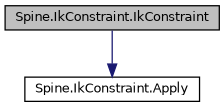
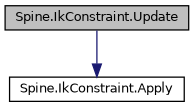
  digraph {
    rankdir=TB
    node [color=black fontname=Helvetica fontsize=10 shape=record style=filled]
-   n1 [fillcolor=grey75 fontcolor=black height=0.2 label="Spine.IkConstraint.IkConstraint" width=0.4]
+   n1 [fillcolor=grey75 fontcolor=black height=0.2 label="Spine.IkConstraint.Update" width=0.4]
    n2 [fillcolor=white height=0.2 label="Spine.IkConstraint.Apply" width=0.4]
    n1 -> n2 [color=midnightblue fontname=Helvetica fontsize=10 labelfontname=Helvetica labelfontsize=10 style=solid]
  }
